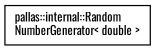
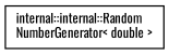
  digraph {
    rankdir=TB
    fontname=Oswald
-   n1 [color=black fillcolor=white fontname=Oswald fontsize=10 height=0.2 label="pallas::internal::Random\lNumberGenerator\< double \>" shape=record style=filled width=0.4]
+   n1 [color=black fillcolor=white fontname=Oswald fontsize=10 height=0.2 label="internal::internal::Random\lNumberGenerator\< double \>" shape=record style=filled width=0.4]
  }
